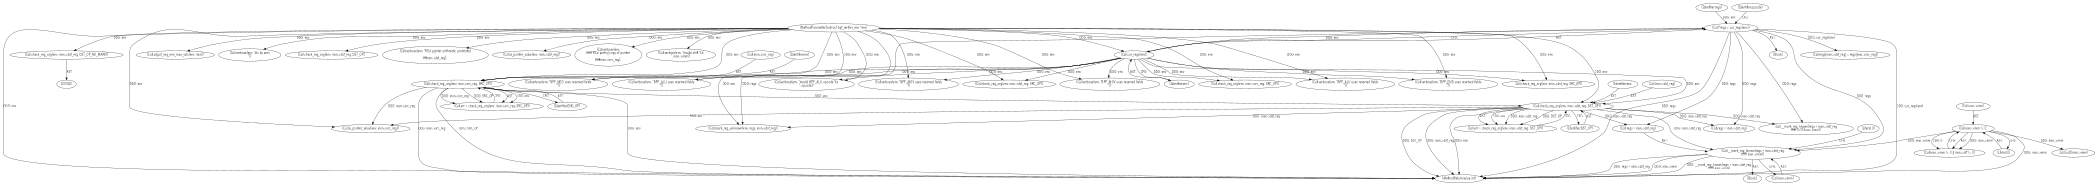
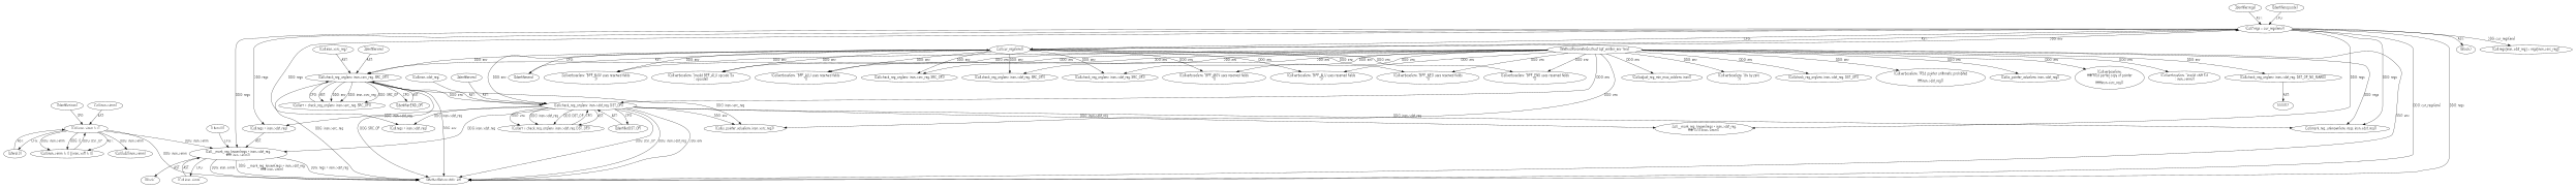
  digraph {
    fontname="Comic Neue"
    node [fontname="Comic Neue"]
    edge [fontname="Comic Neue"]
    n1 [label="(Call,__mark_reg_known(regs + insn->dst_reg,\n\t\t\t\t\t\t insn->imm))"]
-   n2 [label="(MethodReturn,value int)"]
+   n2 [label="(MethodReturn,static int)"]
    n3 [label="(Block,)"]
    n4 [label="(Call,insn->imm)"]
    n5 [label="(Call,*regs = cur_regs(env))"]
    n6 [label="(Call,cur_regs(env))"]
    n7 [label="(Call,regs + insn->dst_reg)"]
    n8 [label="(Call,regs + insn->dst_reg)"]
    n9 [label="(Block,)"]
    n10 [label="(Call,__mark_reg_known(regs + insn->dst_reg,\n\t\t\t\t\t\t (u32)insn->imm))"]
    n11 [label="(Call,regs[insn->dst_reg] = regs[insn->src_reg])"]
    n12 [label="(Call,mark_reg_unknown(env, regs, insn->dst_reg))"]
    n13 [label="(Call,check_reg_arg(env, insn->dst_reg, DST_OP))"]
    n14 [label="(Call,check_reg_arg(env, insn->src_reg, SRC_OP))"]
    n15 [label="(Call,verbose(env, \"BPF_MOV uses reserved fields\n\"))"]
    n16 [label="(Call,check_reg_arg(env, insn->dst_reg, SRC_OP))"]
    n17 [label="(Call,verbose(env, \"BPF_MOV uses reserved fields\n\"))"]
    n18 [label="(Identifier,env)"]
    n19 [label="(Call,check_reg_arg(env, insn->src_reg, SRC_OP))"]
    n20 [label="(Call,verbose(env, \"BPF_ALU uses reserved fields\n\"))"]
    n21 [label="(Call,verbose(env, \"BPF_END uses reserved fields\n\"))"]
    n22 [label="(Call,check_reg_arg(env, insn->dst_reg, SRC_OP))"]
    n23 [label="(Call,verbose(env, \"invalid BPF_ALU opcode %x\n\", opcode))"]
    n24 [label="(Call,verbose(env, \"BPF_NEG uses reserved fields\n\"))"]
    n25 [label="(Call,verbose(env, \"BPF_ALU uses reserved fields\n\"))"]
    n26 [label="(Call,is_pointer_value(env, insn->src_reg))"]
    n27 [label="(Call,err = check_reg_arg(env, insn->dst_reg, DST_OP))"]
    n28 [label="(Identifier,DST_OP)"]
    n29 [label="(Call,err = check_reg_arg(env, insn->src_reg, SRC_OP))"]
    n30 [label="(Identifier,END_OP)"]
    n31 [label="(MethodParameterIn,struct bpf_verifier_env *env)"]
    n32 [label="(Call,adjust_reg_min_max_vals(env, insn))"]
    n33 [label="(Call,verbose(env, \"div by zero\n\"))"]
    n34 [label="(Call,check_reg_arg(env, insn->dst_reg, DST_OP))"]
    n35 [label="(Call,verbose(env, \"R%d pointer arithmetic prohibited\n\",\n\t\t\t\tinsn->dst_reg))"]
    n36 [label="(Call,is_pointer_value(env, insn->dst_reg))"]
    n37 [label="(Call,verbose(env,\n\t\t\t\t\t\t\"R%d partial copy of pointer\n\",\n\t\t\t\t\t\tinsn->src_reg))"]
    n38 [label="(Call,verbose(env, \"invalid shift %d\n\", insn->imm))"]
    n39 [label="(Call,check_reg_arg(env, insn->dst_reg, DST_OP_NO_MARK))"]
    1000112
    n41 [label="(Call,insn->imm != 0)"]
    n42 [label="(Call,(u32)insn->imm)"]
    n43 [label="(Literal,0)"]
    n44 [label="(Call,insn->imm != 0 || insn->off != 0)"]
    n45 [label="(Identifier,env)"]
    n46 [label="(Identifier,regs)"]
    n47 [label="(Identifier,opcode)"]
    n48 [label="(Literal,0)"]
+   n49 [label="(Identifier,insn)"]
    n50 [label="(Call,insn->dst_reg)"]
    n51 [label="(Call,insn->src_reg)"]
    n52 [label="(Identifier,env)"]
    n53 [label="(Call,insn->imm)"]
    n1 -> n2 [label="DDG: __mark_reg_known(regs + insn->dst_reg,\n\t\t\t\t\t\t insn->imm)"]
    n1 -> n2 [label="DDG: regs + insn->dst_reg"]
    n1 -> n2 [label="DDG: insn->imm"]
    n1 -> n3 [label="AST: "]
    n1 -> n4 [label="CFG: "]
    n4 -> n1 [label="AST: "]
    n5 -> n1 [label="DDG: regs"]
    n5 -> n2 [label="DDG: regs"]
    n5 -> n2 [label="DDG: cur_regs(env)"]
    n5 -> n6 [label="CFG: "]
    n5 -> n7 [label="DDG: regs"]
    n5 -> n8 [label="DDG: regs"]
    n5 -> n9 [label="AST: "]
    n5 -> n10 [label="DDG: regs"]
    n5 -> n11 [label="DDG: cur_regs(env)"]
    n5 -> n12 [label="DDG: regs"]
    n6 -> n5 [label="AST: "]
    n6 -> n5 [label="DDG: env"]
    n6 -> n13 [label="DDG: env"]
    n6 -> n14 [label="DDG: env"]
    n6 -> n15 [label="DDG: env"]
    n6 -> n16 [label="DDG: env"]
    n6 -> n17 [label="DDG: env"]
    n6 -> n18 [label="CFG: "]
    n6 -> n19 [label="DDG: env"]
    n6 -> n20 [label="DDG: env"]
    n6 -> n21 [label="DDG: env"]
    n6 -> n22 [label="DDG: env"]
    n6 -> n23 [label="DDG: env"]
    n6 -> n24 [label="DDG: env"]
    n6 -> n25 [label="DDG: env"]
    n7 -> n1 [label="AST: "]
    n13 -> n1 [label="DDG: insn->dst_reg"]
    n13 -> n2 [label="DDG: DST_OP"]
    n13 -> n2 [label="DDG: insn->dst_reg"]
    n13 -> n2 [label="DDG: env"]
    n13 -> n7 [label="DDG: insn->dst_reg"]
    n13 -> n8 [label="DDG: insn->dst_reg"]
    n13 -> n10 [label="DDG: insn->dst_reg"]
    n13 -> n12 [label="DDG: insn->dst_reg"]
    n13 -> n26 [label="DDG: env"]
    n13 -> n27 [label="AST: "]
    n13 -> n27 [label="DDG: env"]
    n13 -> n27 [label="DDG: insn->dst_reg"]
    n13 -> n27 [label="DDG: DST_OP"]
    n13 -> n28 [label="CFG: "]
    n14 -> n2 [label="DDG: insn->src_reg"]
    n14 -> n2 [label="DDG: SRC_OP"]
    n14 -> n2 [label="DDG: env"]
    n14 -> n13 [label="DDG: env"]
    n14 -> n26 [label="DDG: insn->src_reg"]
    n14 -> n29 [label="AST: "]
    n14 -> n29 [label="DDG: env"]
    n14 -> n29 [label="DDG: insn->src_reg"]
    n14 -> n29 [label="DDG: SRC_OP"]
    n14 -> n30 [label="CFG: "]
    n18 -> n6 [label="AST: "]
    n27 -> n13 [label="CFG: "]
    n28 -> n13 [label="AST: "]
    n29 -> n14 [label="CFG: "]
    n30 -> n14 [label="AST: "]
    n31 -> n2 [label="DDG: env"]
-   n31 -> n6 [label="DDG: env"]
-   n31 -> n12 [label="DDG: env"]
+   n31 -> n12 [label="DDG: regs"]
    n31 -> n13 [label="DDG: env"]
    n31 -> n14 [label="DDG: env"]
    n31 -> n15 [label="DDG: env"]
    n31 -> n16 [label="DDG: env"]
    n31 -> n17 [label="DDG: env"]
    n31 -> n19 [label="DDG: env"]
    n31 -> n20 [label="DDG: env"]
    n31 -> n21 [label="DDG: env"]
    n31 -> n22 [label="DDG: env"]
    n31 -> n23 [label="DDG: env"]
    n31 -> n24 [label="DDG: env"]
    n31 -> n25 [label="DDG: env"]
    n31 -> n26 [label="DDG: env"]
    n31 -> n32 [label="DDG: env"]
    n31 -> n33 [label="DDG: env"]
    n31 -> n34 [label="DDG: env"]
    n31 -> n35 [label="DDG: env"]
    n31 -> n36 [label="DDG: env"]
    n31 -> n37 [label="DDG: env"]
    n31 -> n38 [label="DDG: env"]
    n31 -> n39 [label="DDG: env"]
    n39 -> 1000112 [label="AST: "]
    n41 -> n1 [label="DDG: insn->imm"]
    n41 -> n2 [label="DDG: insn->imm"]
    n41 -> n42 [label="DDG: insn->imm"]
    n41 -> n43 [label="CFG: "]
    n41 -> n44 [label="AST: "]
    n41 -> n44 [label="DDG: insn->imm"]
    n41 -> n44 [label="DDG: 0"]
    n43 -> n41 [label="AST: "]
-   n44 -> n41 [label="CFG: "]
+   n44 -> n41 [label="DDG: DST_OP"]
    n45 -> n13 [label="AST: "]
-   n46 -> n5 [label="DDG: env"]
+   n46 -> n5 [label="AST: "]
    n47 -> n5 [label="CFG: "]
    n48 -> n1 [label="CFG: "]
+   n49 -> n41 [label="CFG: "]
    n50 -> n13 [label="AST: "]
    n51 -> n14 [label="AST: "]
    n52 -> n14 [label="AST: "]
    n53 -> n41 [label="AST: "]
  }
